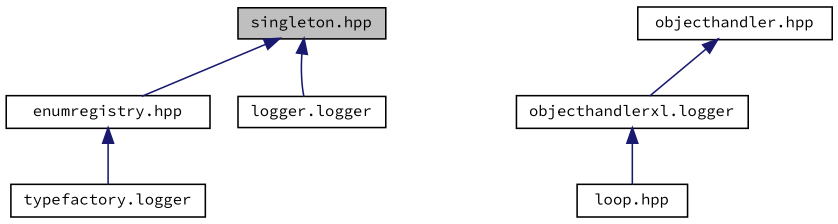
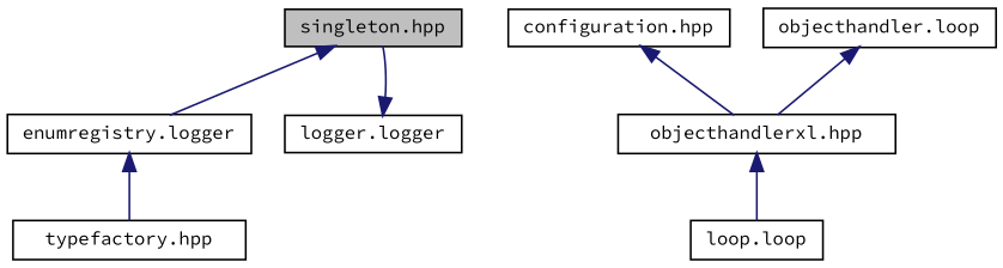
  digraph {
    fontname="Source Code Pro"
    node [color=black fillcolor=white fontname="Source Code Pro" fontsize=10 shape=record style=filled]
    edge [color=midnightblue dir=back fontname="Source Code Pro" fontsize=10 labelfontname=Helvetica labelfontsize=10 style=solid]
    n1 [fillcolor=grey75 fontcolor=black height=0.2 label="singleton.hpp" width=0.4]
-   n2 [height=0.2 label="enumregistry.hpp" width=0.4]
+   n2 [height=0.2 label="enumregistry.logger" width=0.4]
    n3 [height=0.2 label="logger.logger" width=0.4]
-   n4 [height=0.2 label="typefactory.logger" width=0.4]
-   n6 [height=0.2 label="objecthandlerxl.logger" width=0.4]
-   n7 [height=0.2 label="objecthandler.hpp" width=0.4]
-   n8 [height=0.2 label="loop.hpp" width=0.4]
+   n4 [height=0.2 label="typefactory.hpp" width=0.4]
+   n5 [height=0.2 label="configuration.hpp" width=0.4]
+   n6 [height=0.2 label="objecthandlerxl.hpp" width=0.4]
+   n7 [height=0.2 label="objecthandler.loop" width=0.4]
+   n8 [height=0.2 label="loop.loop" width=0.4]
    n1 -> n2
-   n1 -> n3
+   n3 -> n1
    n2 -> n4
+   n5 -> n6
    n6 -> n8
    n7 -> n6
  }
